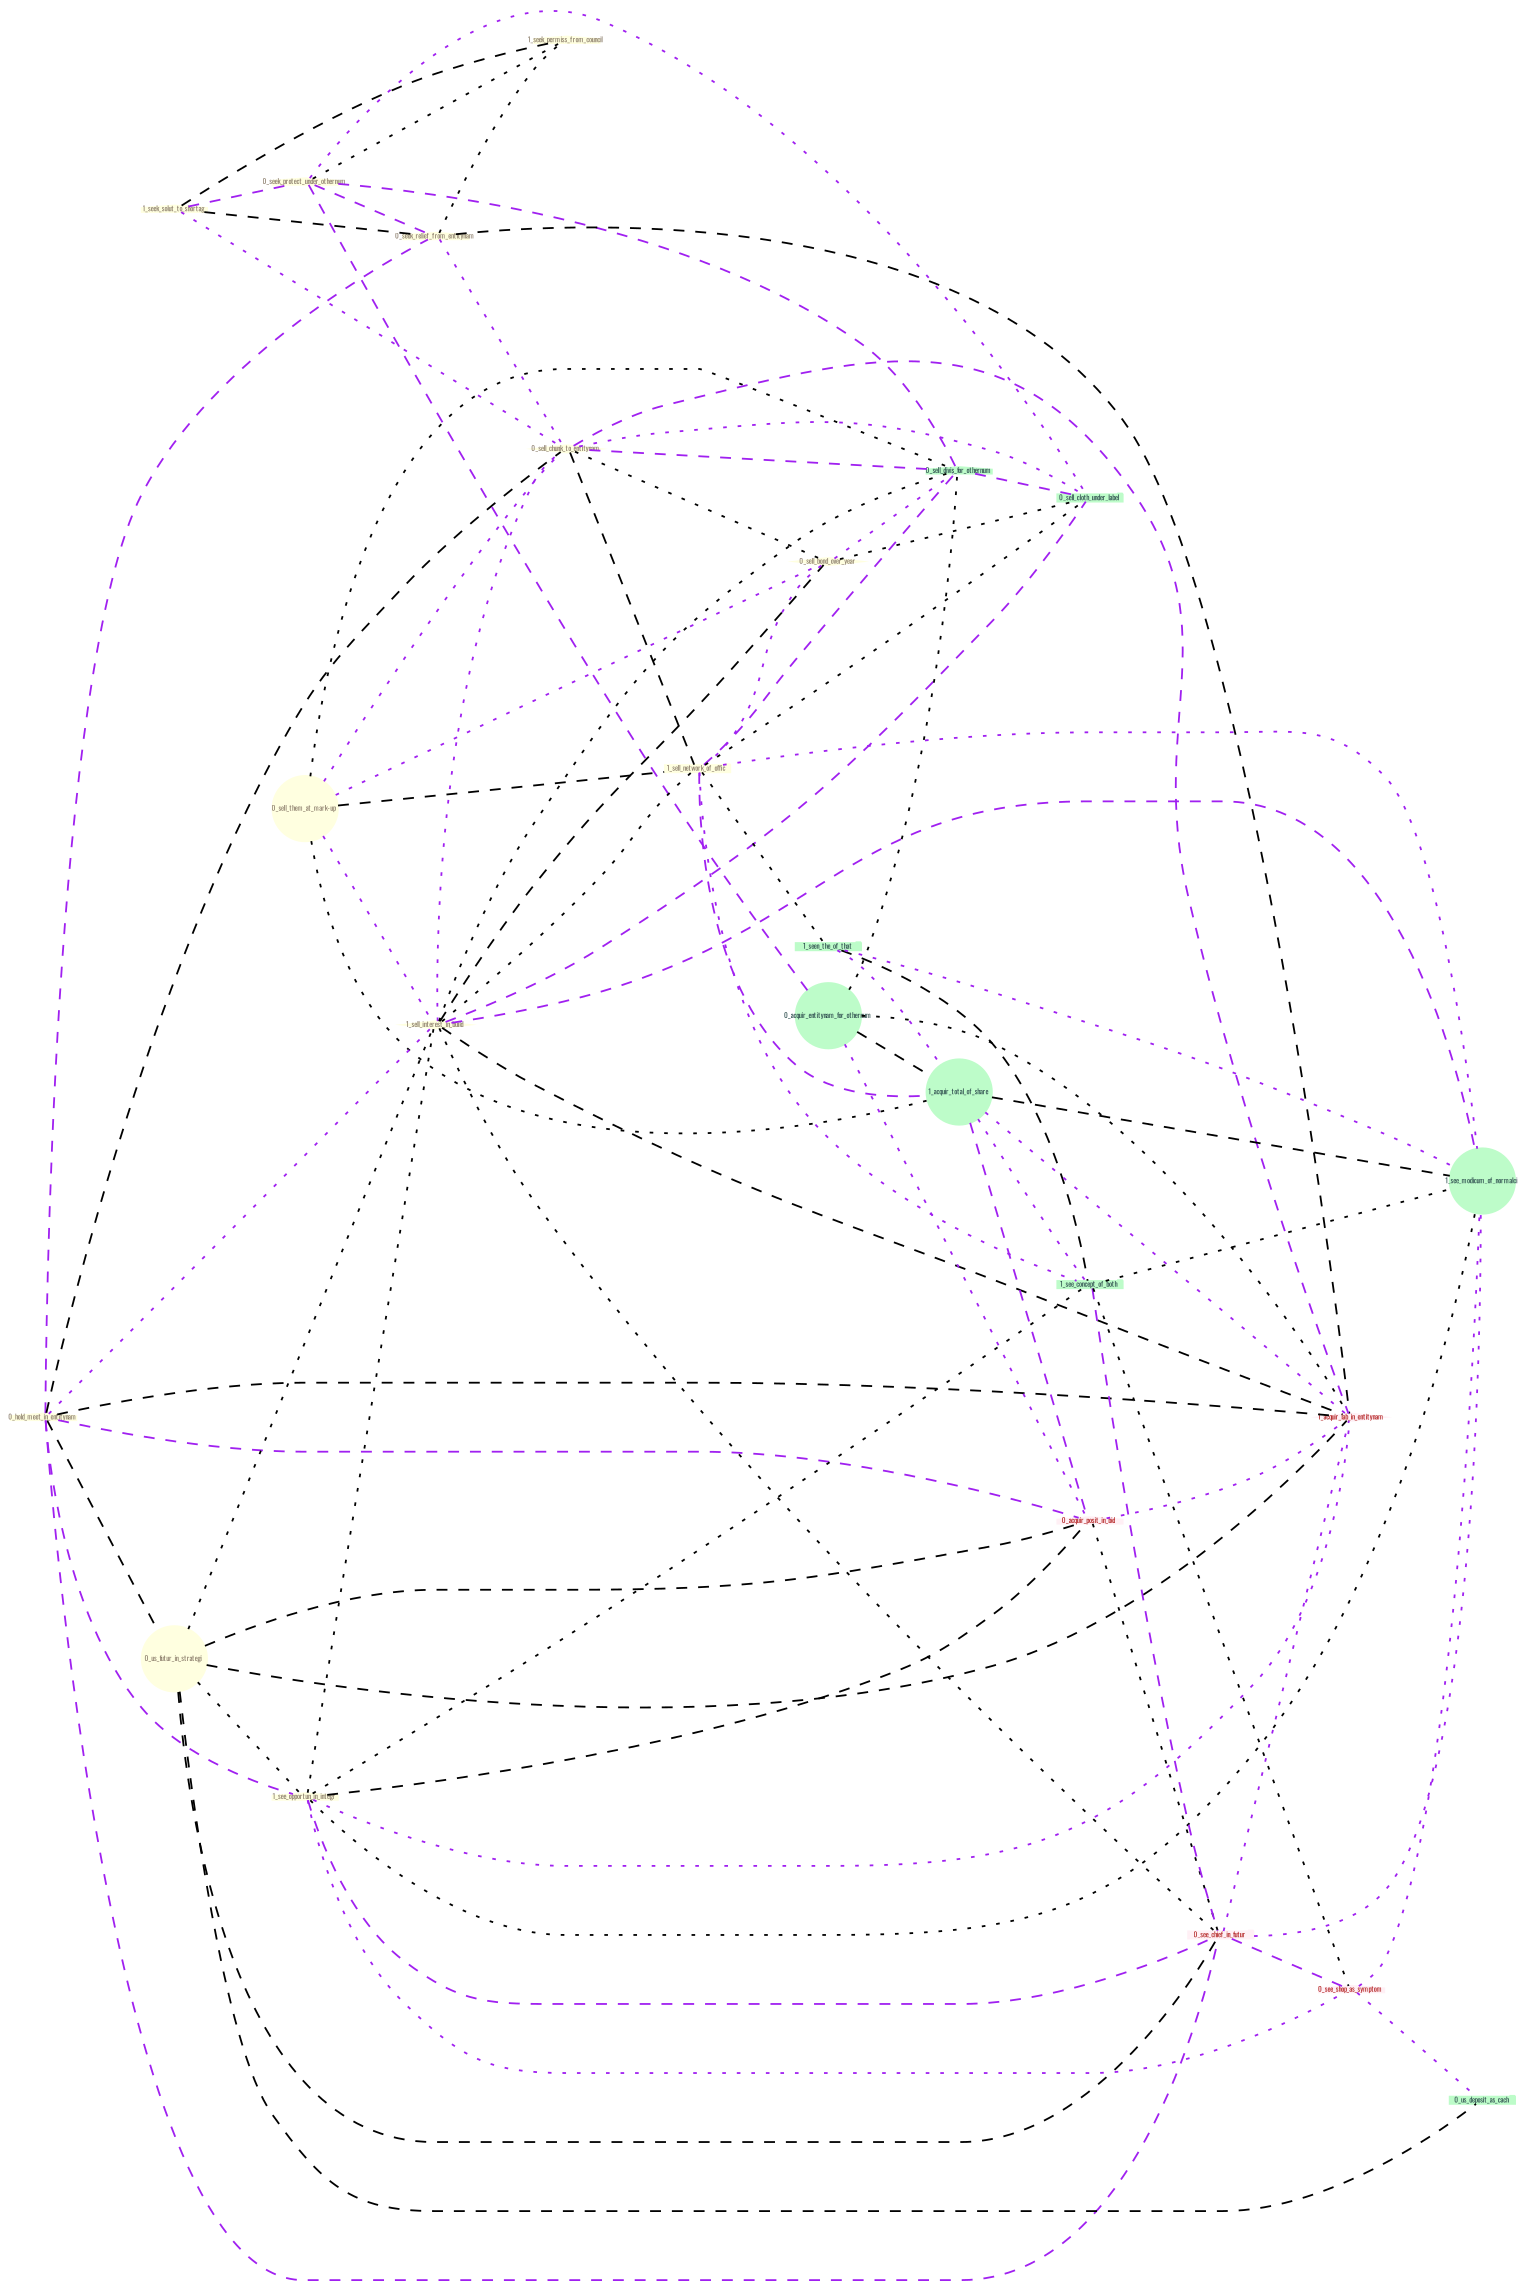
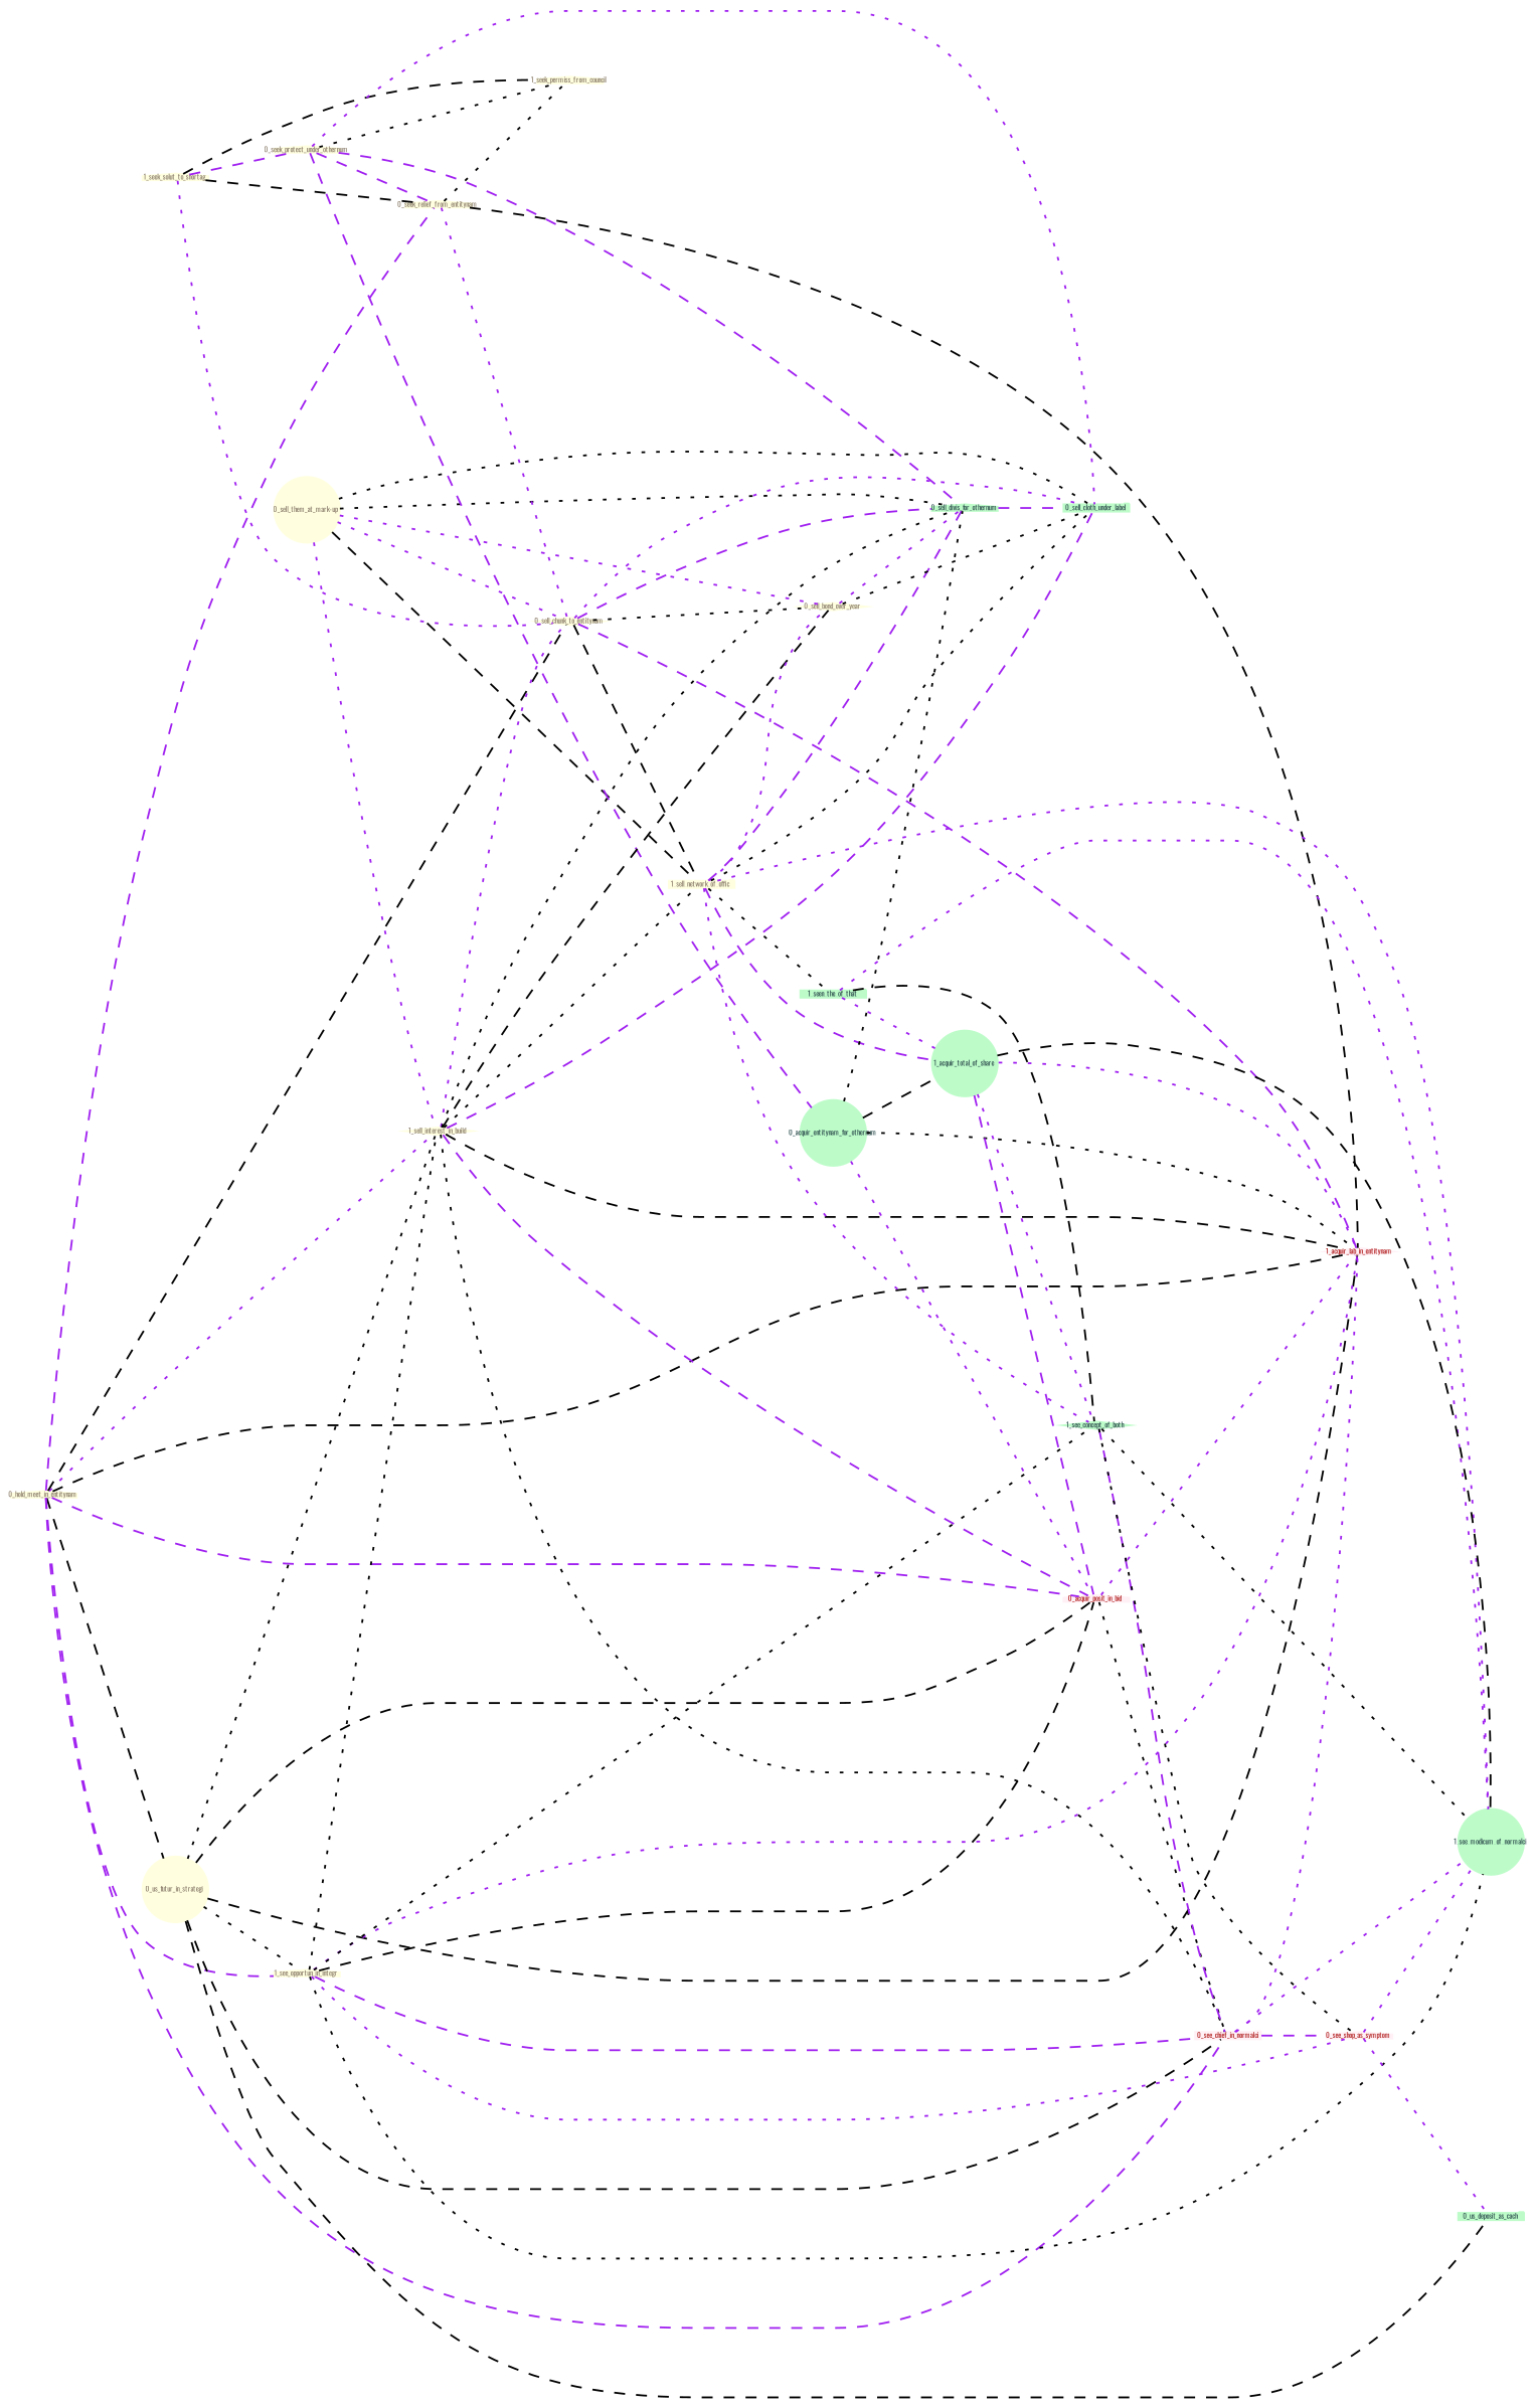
  graph {
    fontname=Oswald
    rankdir=LR
    node [color="#ffffe0" fixedsize=true fontcolor="#8b7d6b" fontname=Oswald fontsize=4 shape=house style=filled]
    edge [color=purple fontname=Oswald style=dotted w=1]
    "0_sell_them_at_mark-up " [height=.06 shape=circle width=.5]
    "0_hold_meet_in_entitynam " [height=.06 width=.5]
    "0_us_futur_in_strategi " [height=.06 shape=circle width=.5]
    "1_see_opportun_in_integr " [height=.06 width=.5]
    "1_seek_solut_to_shortag " [height=.06 width=.5]
    "0_seek_protect_under_othernum " [height=.06 width=.5]
    "0_seek_relief_from_entitynam " [height=.06 width=.5]
    "1_sell_interest_in_build " [height=.06 shape=diamond width=.5]
    "0_sell_chunk_to_entitynam " [height=.06 shape=diamond width=.5]
    "1_sell_network_of_offic " [height=.06 shape=folder width=.5]
    "0_sell_bond_over_year " [height=.06 shape=diamond width=.5]
    "1_seek_permiss_from_council " [height=.06 width=.5]
    "0_acquir_posit_in_bid " [color="#fff0f5" fontcolor="#b22222" height=.06 width=.5]
-   "0_see_chief_in_futur " [color="#fff0f5" fontcolor="#b22222" height=.06 shape=folder width=.5]
+   "0_see_chief_in_futur " [color="#fff0f5" fontcolor="#b22222" height=.06 shape=folder width=.5 label="0_see_chief_in_normalci"]
    "0_see_shop_as_symptom " [color="#fff0f5" fontcolor="#b22222" height=.06 width=.5]
    "1_acquir_lab_in_entitynam " [color="#fff0f5" fontcolor="#b22222" height=.06 shape=diamond width=.5]
    "0_sell_divis_for_othernum " [color="#BDFCC9" fontcolor="#2f4f4f" height=.06 width=.5]
    "0_sell_cloth_under_label " [color="#BDFCC9" fontcolor="#2f4f4f" height=.06 shape=folder width=.5]
    "0_us_deposit_as_cach " [color="#BDFCC9" fontcolor="#2f4f4f" height=.06 shape=folder width=.5]
-   "1_see_concept_of_both " [color="#BDFCC9" fontcolor="#2f4f4f" height=.06 shape=folder width=.5]
+   "1_see_concept_of_both " [color="#BDFCC9" fontcolor="#2f4f4f" height=.06 shape=diamond width=.5]
    "1_see_modicum_of_normalci " [color="#BDFCC9" fontcolor="#2f4f4f" height=.06 shape=circle width=.5]
    "0_acquir_entitynam_for_othernum " [color="#BDFCC9" fontcolor="#2f4f4f" height=.06 shape=circle width=.5]
    "1_seen_the_of_that " [color="#BDFCC9" fontcolor="#2f4f4f" height=.06 shape=folder width=.5]
    "1_acquir_total_of_share " [color="#BDFCC9" fontcolor="#2f4f4f" height=.06 shape=circle width=.5]
    subgraph sub_1 {
      "0_sell_them_at_mark-up "
      "0_hold_meet_in_entitynam "
      "0_us_futur_in_strategi "
      "1_see_opportun_in_integr "
      "1_seek_solut_to_shortag "
      "0_seek_protect_under_othernum "
      "0_seek_relief_from_entitynam "
      "1_sell_interest_in_build "
      "0_sell_chunk_to_entitynam "
      "1_sell_network_of_offic "
      "0_sell_bond_over_year "
      "1_seek_permiss_from_council "
    }
    subgraph sub_2 {
      "0_acquir_posit_in_bid "
      "0_see_chief_in_futur "
      "0_see_shop_as_symptom "
      "1_acquir_lab_in_entitynam "
    }
    "0_sell_them_at_mark-up " -- "1_sell_interest_in_build "
    "0_sell_them_at_mark-up " -- "0_sell_chunk_to_entitynam "
    "0_sell_them_at_mark-up " -- "1_sell_network_of_offic " [color=black style=dashed]
    "0_sell_them_at_mark-up " -- "0_sell_bond_over_year "
    "0_sell_them_at_mark-up " -- "0_sell_divis_for_othernum " [color=black]
-   "0_sell_them_at_mark-up " -- "1_acquir_total_of_share " [color=black]
+   "0_sell_them_at_mark-up " -- "0_sell_cloth_under_label " [color=black]
    "0_hold_meet_in_entitynam " -- "0_us_futur_in_strategi " [color=black style=dashed]
    "0_hold_meet_in_entitynam " -- "1_see_opportun_in_integr " [style=dashed]
    "0_hold_meet_in_entitynam " -- "0_seek_relief_from_entitynam " [style=dashed]
    "0_hold_meet_in_entitynam " -- "1_sell_interest_in_build "
    "0_hold_meet_in_entitynam " -- "0_sell_chunk_to_entitynam " [color=black style=dashed]
    "0_hold_meet_in_entitynam " -- "0_acquir_posit_in_bid " [style=dashed]
    "0_hold_meet_in_entitynam " -- "0_see_chief_in_futur " [style=dashed]
    "0_hold_meet_in_entitynam " -- "1_acquir_lab_in_entitynam " [color=black style=dashed w=2]
    "0_us_futur_in_strategi " -- "1_see_opportun_in_integr " [color=black]
    "0_us_futur_in_strategi " -- "1_sell_interest_in_build " [color=black]
    "0_us_futur_in_strategi " -- "0_acquir_posit_in_bid " [color=black style=dashed]
    "0_us_futur_in_strategi " -- "0_see_chief_in_futur " [color=black style=dashed]
    "0_us_futur_in_strategi " -- "1_acquir_lab_in_entitynam " [color=black style=dashed]
    "0_us_futur_in_strategi " -- "0_us_deposit_as_cach " [color=black style=dashed]
    "1_see_opportun_in_integr " -- "1_sell_interest_in_build " [color=black]
    "1_see_opportun_in_integr " -- "0_acquir_posit_in_bid " [color=black style=dashed]
    "1_see_opportun_in_integr " -- "0_see_chief_in_futur " [style=dashed w=2]
    "1_see_opportun_in_integr " -- "0_see_shop_as_symptom "
    "1_see_opportun_in_integr " -- "1_acquir_lab_in_entitynam "
    "1_see_opportun_in_integr " -- "1_see_concept_of_both " [color=black]
    "1_see_opportun_in_integr " -- "1_see_modicum_of_normalci " [color=black]
    "1_seek_solut_to_shortag " -- "0_seek_protect_under_othernum " [style=dashed]
    "1_seek_solut_to_shortag " -- "0_seek_relief_from_entitynam " [color=black style=dashed]
    "1_seek_solut_to_shortag " -- "0_sell_chunk_to_entitynam "
    "1_seek_solut_to_shortag " -- "1_seek_permiss_from_council " [color=black style=dashed]
    "0_seek_protect_under_othernum " -- "0_seek_relief_from_entitynam " [style=dashed]
    "0_seek_protect_under_othernum " -- "1_seek_permiss_from_council " [color=black]
    "0_seek_protect_under_othernum " -- "0_sell_divis_for_othernum " [style=dashed]
    "0_seek_protect_under_othernum " -- "0_sell_cloth_under_label "
    "0_seek_protect_under_othernum " -- "0_acquir_entitynam_for_othernum " [style=dashed]
    "0_seek_relief_from_entitynam " -- "0_sell_chunk_to_entitynam "
    "0_seek_relief_from_entitynam " -- "1_seek_permiss_from_council " [color=black w=2]
    "0_seek_relief_from_entitynam " -- "1_acquir_lab_in_entitynam " [color=black style=dashed]
    "1_sell_interest_in_build " -- "0_sell_chunk_to_entitynam "
    "1_sell_interest_in_build " -- "1_sell_network_of_offic " [color=black]
    "1_sell_interest_in_build " -- "0_sell_bond_over_year " [color=black style=dashed]
-   "1_sell_interest_in_build " -- "1_see_modicum_of_normalci " [style=dashed]
+   "1_sell_interest_in_build " -- "0_acquir_posit_in_bid " [style=dashed]
    "1_sell_interest_in_build " -- "0_see_chief_in_futur " [color=black]
    "1_sell_interest_in_build " -- "1_acquir_lab_in_entitynam " [color=black style=dashed]
    "1_sell_interest_in_build " -- "0_sell_divis_for_othernum " [color=black]
    "1_sell_interest_in_build " -- "0_sell_cloth_under_label " [style=dashed]
    "0_sell_chunk_to_entitynam " -- "1_sell_network_of_offic " [color=black style=dashed]
    "0_sell_chunk_to_entitynam " -- "0_sell_bond_over_year " [color=black]
    "0_sell_chunk_to_entitynam " -- "1_acquir_lab_in_entitynam " [style=dashed]
    "0_sell_chunk_to_entitynam " -- "0_sell_divis_for_othernum " [style=dashed]
    "0_sell_chunk_to_entitynam " -- "0_sell_cloth_under_label "
    "1_sell_network_of_offic " -- "0_sell_bond_over_year "
    "1_sell_network_of_offic " -- "0_sell_divis_for_othernum " [style=dashed]
    "1_sell_network_of_offic " -- "0_sell_cloth_under_label " [color=black]
    "1_sell_network_of_offic " -- "1_see_concept_of_both "
    "1_sell_network_of_offic " -- "1_see_modicum_of_normalci "
    "1_sell_network_of_offic " -- "1_seen_the_of_that " [color=black]
    "1_sell_network_of_offic " -- "1_acquir_total_of_share " [style=dashed]
    "0_sell_bond_over_year " -- "0_sell_divis_for_othernum "
    "0_sell_bond_over_year " -- "0_sell_cloth_under_label " [color=black]
    "0_acquir_posit_in_bid " -- "0_see_chief_in_futur " [color=black]
    "0_acquir_posit_in_bid " -- "1_acquir_lab_in_entitynam " [w=2]
    "0_see_chief_in_futur " -- "0_see_shop_as_symptom " [style=dashed]
    "0_see_chief_in_futur " -- "1_acquir_lab_in_entitynam "
    "0_see_chief_in_futur " -- "1_see_modicum_of_normalci "
    "0_see_shop_as_symptom " -- "0_us_deposit_as_cach "
    "0_see_shop_as_symptom " -- "1_see_modicum_of_normalci "
    "0_sell_divis_for_othernum " -- "0_sell_cloth_under_label " [style=dashed]
    "1_see_concept_of_both " -- "0_see_chief_in_futur " [style=dashed]
    "1_see_concept_of_both " -- "0_see_shop_as_symptom " [color=black]
    "1_see_concept_of_both " -- "1_see_modicum_of_normalci " [color=black w=2]
    "0_acquir_entitynam_for_othernum " -- "0_acquir_posit_in_bid "
    "0_acquir_entitynam_for_othernum " -- "1_acquir_lab_in_entitynam " [color=black]
    "0_acquir_entitynam_for_othernum " -- "0_sell_divis_for_othernum " [color=black w=2]
    "0_acquir_entitynam_for_othernum " -- "1_acquir_total_of_share " [color=black style=dashed]
    "1_seen_the_of_that " -- "1_see_concept_of_both " [color=black style=dashed]
    "1_seen_the_of_that " -- "1_see_modicum_of_normalci "
    "1_seen_the_of_that " -- "1_acquir_total_of_share "
    "1_acquir_total_of_share " -- "0_acquir_posit_in_bid " [style=dashed]
    "1_acquir_total_of_share " -- "1_acquir_lab_in_entitynam "
    "1_acquir_total_of_share " -- "1_see_concept_of_both "
    "1_acquir_total_of_share " -- "1_see_modicum_of_normalci " [color=black style=dashed]
  }
